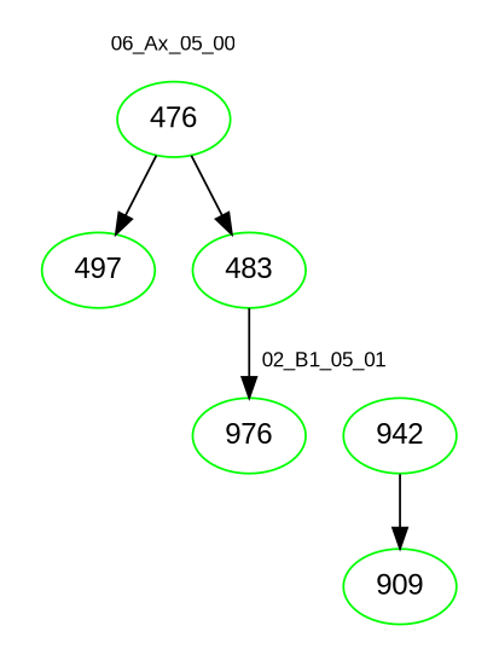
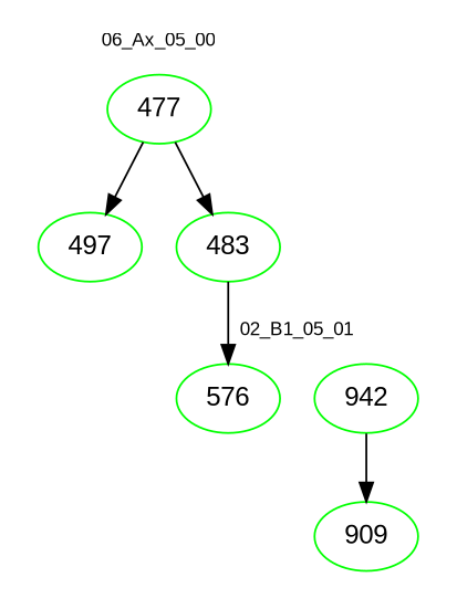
  digraph {
    fontname="Liberation Sans"
    node [color=green fontname="Liberation Sans"]
    edge [color=black fontname="Liberation Sans"]
-   n1 [label=476]
+   n1 [label=477]
    n2 [label=497]
    n3 [label=483]
    n4 [label=942]
    n5 [label=909]
-   n6 [label=976]
+   n6 [label=576]
    subgraph cluster_1 {
      color=white
      fontsize=10
      label="06_Ax_05_00"
      n1
      n2
      n3
    }
    subgraph cluster_2 {
      color=white
      fontsize=10
      label="02_B1_05_01"
      n4
      n5
      n6
    }
    n1 -> n2
    n1 -> n3
    n3 -> n6
    n4 -> n5
  }
